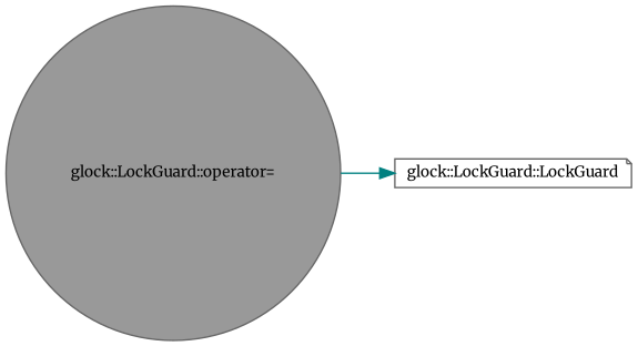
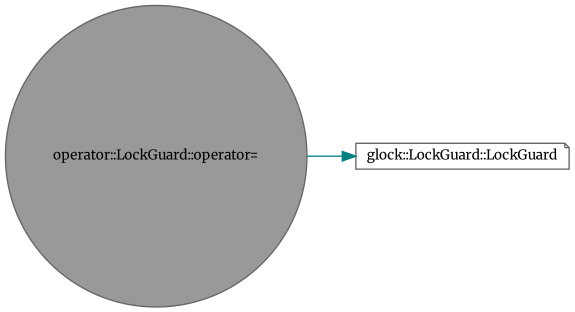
  digraph {
    rankdir=LR
    fontname=Merriweather
    node [fontname=Merriweather fontsize=10 style=filled]
-   n1 [color=gray40 fillcolor=grey60 fontcolor=black height=0.2 label="glock::LockGuard::operator=" shape=circle width=0.4]
+   n1 [color=gray40 fillcolor=grey60 fontcolor=black height=0.2 label="operator::LockGuard::operator=" shape=circle width=0.4]
    n2 [color=grey40 fillcolor=white height=0.2 label="glock::LockGuard::LockGuard" shape=note width=0.4]
    n1 -> n2 [color=teal fontname=Merriweather fontsize=10 labelfontname=Helvetica labelfontsize=10 style=solid]
  }
